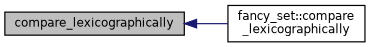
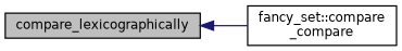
  digraph {
    rankdir=LR
    node [color=black fontname=Helvetica fontsize=10 shape=record style=filled]
    n1 [fillcolor=grey75 fontcolor=black height=0.2 label=compare_lexicographically width=0.4]
-   n2 [fillcolor=white height=0.2 label="fancy_set::compare\l_lexicographically" width=0.4]
+   n2 [fillcolor=white height=0.2 label="fancy_set::compare\l_compare" width=0.4]
    n1 -> n2 [color=midnightblue dir=back fontname=Helvetica fontsize=10 labelfontname=Helvetica labelfontsize=10 style=solid]
  }
